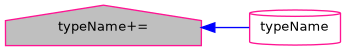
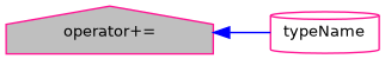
  digraph {
    rankdir=LR
    node [color=deeppink fontname=Helvetica fontsize=10]
-   n1 [fillcolor=grey75 fontcolor=black height=0.2 label="typeName+=" shape=house style=filled width=0.4]
+   n1 [fillcolor=grey75 fontcolor=black height=0.2 label="operator+=" shape=house style=filled width=0.4]
    n2 [height=0.2 label=typeName shape=cylinder width=0.4]
    n1 -> n2 [color=blue dir=back fontname=Helvetica fontsize=10 labelfontname=Helvetica labelfontsize=10 style=solid]
  }
